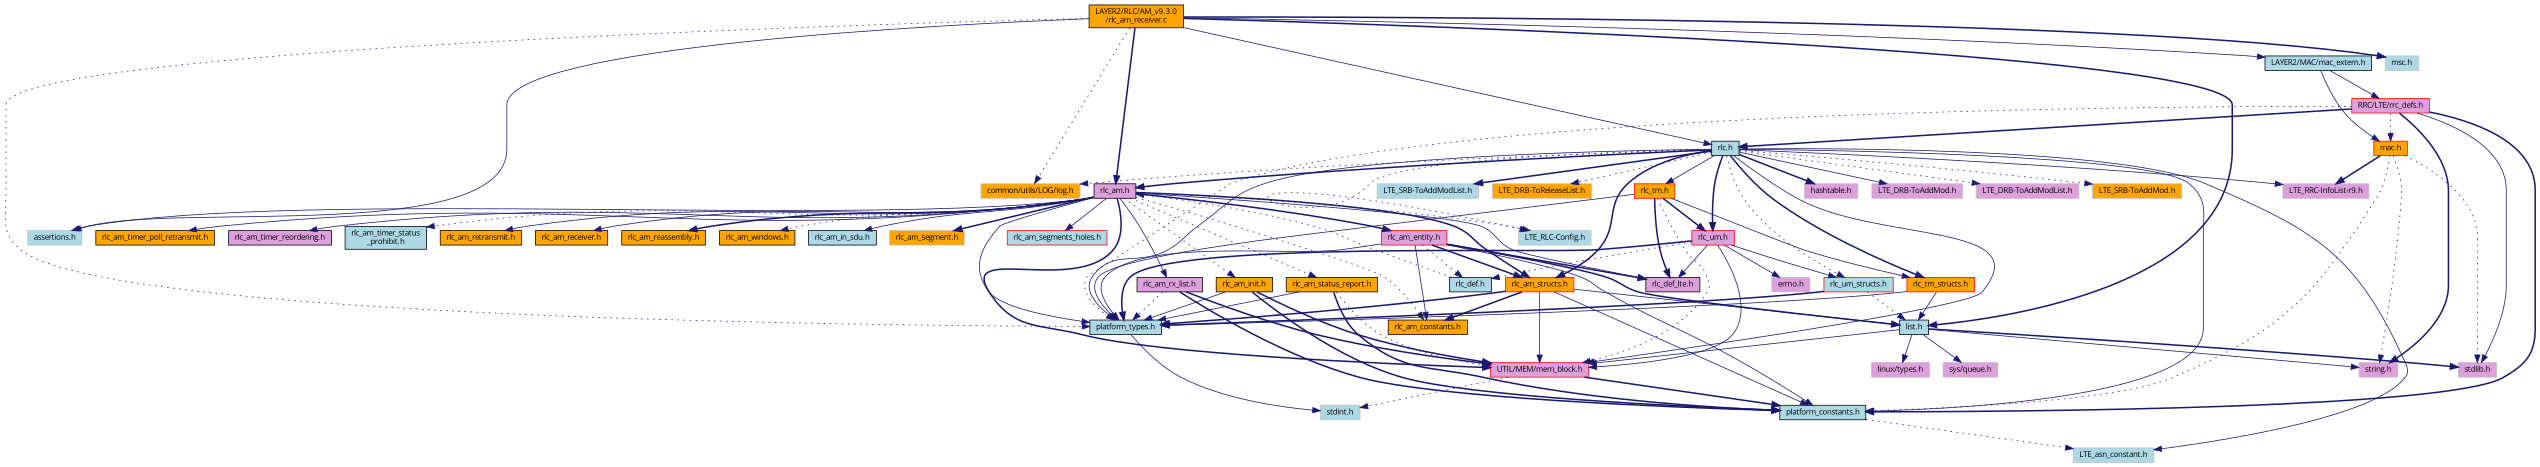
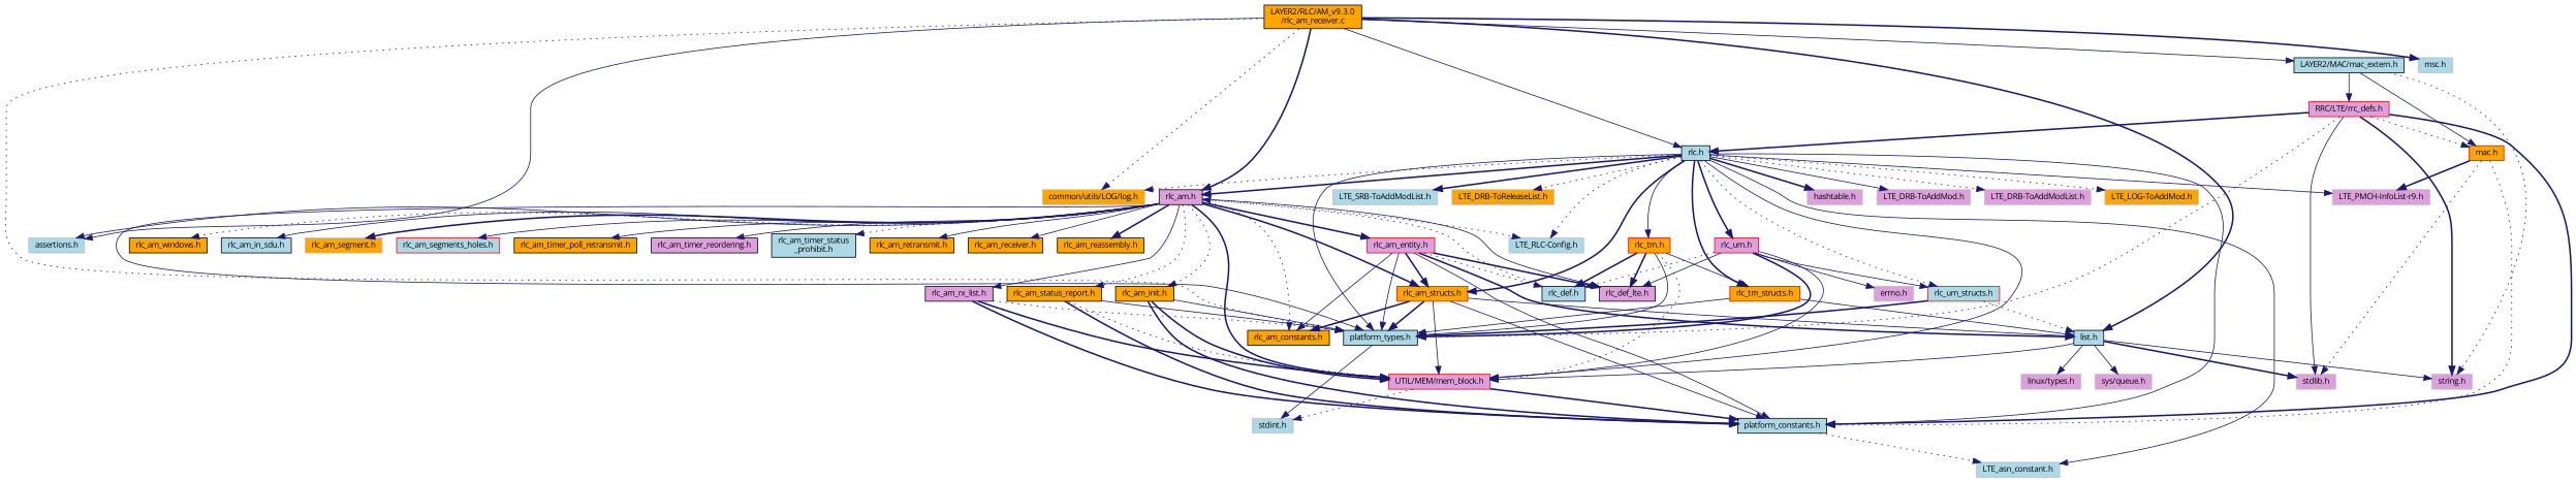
  digraph {
    fontname="Open Sans"
    node [color=black fillcolor=orange fontname="Open Sans" fontsize=10 shape=record style=filled]
    edge [color=midnightblue fontname="Open Sans" fontsize=10 labelfontname=Helvetica labelfontsize=10 style=solid]
    n1 [fontcolor=black height=0.2 label="LAYER2/RLC/AM_v9.3.0\l/rlc_am_receiver.c" width=0.4]
    n2 [fillcolor=lightblue height=0.2 label="platform_types.h" width=0.4]
    n3 [color=grey75 fillcolor=lightblue height=0.2 label="assertions.h" width=0.4]
    n4 [color=grey75 fillcolor=lightblue height=0.2 label="msc.h" width=0.4]
    n5 [fillcolor=lightblue height=0.2 label="rlc.h" width=0.4]
    n6 [fillcolor=plum height=0.2 label="rlc_am.h" width=0.4]
    n7 [fillcolor=lightblue height=0.2 label="list.h" width=0.4]
    n8 [color=grey75 height=0.2 label="common/utils/LOG/log.h" width=0.4]
    n9 [fillcolor=lightblue height=0.2 label="LAYER2/MAC/mac_extern.h" width=0.4]
    n10 [color=grey75 fillcolor=lightblue height=0.2 label="stdint.h" width=0.4]
    n11 [fillcolor=lightblue height=0.2 label="platform_constants.h" width=0.4]
    n12 [color=grey75 fillcolor=lightblue height=0.2 label="LTE_asn_constant.h" width=0.4]
    n13 [color=grey75 fillcolor=plum height=0.2 label="hashtable.h" width=0.4]
    n14 [color=red height=0.2 label="rlc_am_structs.h" width=0.4]
    n15 [color=red fillcolor=plum height=0.2 label="UTIL/MEM/mem_block.h" width=0.4]
    n16 [color=grey75 fillcolor=lightblue height=0.2 label="LTE_RLC-Config.h" width=0.4]
    n17 [color=red fillcolor=plum height=0.2 label="rlc_um.h" width=0.4]
    n18 [color=red fillcolor=lightblue height=0.2 label="rlc_um_structs.h" width=0.4]
    n19 [color=red height=0.2 label="rlc_tm.h" width=0.4]
    n20 [color=red height=0.2 label="rlc_tm_structs.h" width=0.4]
    n21 [color=grey75 fillcolor=plum height=0.2 label="LTE_DRB-ToAddMod.h" width=0.4]
    n22 [color=grey75 fillcolor=plum height=0.2 label="LTE_DRB-ToAddModList.h" width=0.4]
-   n23 [color=grey75 height=0.2 label="LTE_SRB-ToAddMod.h" width=0.4]
+   n23 [color=grey75 height=0.2 label="LTE_LOG-ToAddMod.h" width=0.4]
    n24 [color=grey75 fillcolor=lightblue height=0.2 label="LTE_SRB-ToAddModList.h" width=0.4]
    n25 [color=grey75 height=0.2 label="LTE_DRB-ToReleaseList.h" width=0.4]
-   n26 [color=grey75 fillcolor=plum height=0.2 label="LTE_RRC-InfoList-r9.h" width=0.4]
+   n26 [color=grey75 fillcolor=plum height=0.2 label="LTE_PMCH-InfoList-r9.h" width=0.4]
    n27 [fillcolor=plum height=0.2 label="rlc_def_lte.h" width=0.4]
    n28 [height=0.2 label="rlc_am_constants.h" width=0.4]
    n29 [color=red fillcolor=plum height=0.2 label="rlc_am_entity.h" width=0.4]
    n30 [height=0.2 label="rlc_am_windows.h" width=0.4]
    n31 [fillcolor=lightblue height=0.2 label="rlc_am_in_sdu.h" width=0.4]
    n32 [color=grey75 height=0.2 label="rlc_am_segment.h" width=0.4]
    n33 [color=red fillcolor=lightblue height=0.2 label="rlc_am_segments_holes.h" width=0.4]
    n34 [height=0.2 label="rlc_am_timer_poll_retransmit.h" width=0.4]
    n35 [fillcolor=plum height=0.2 label="rlc_am_timer_reordering.h" width=0.4]
    n36 [fillcolor=lightblue height=0.2 label="rlc_am_timer_status\l_prohibit.h" width=0.4]
    n37 [height=0.2 label="rlc_am_retransmit.h" width=0.4]
    n38 [height=0.2 label="rlc_am_receiver.h" width=0.4]
    n39 [height=0.2 label="rlc_am_status_report.h" width=0.4]
    n40 [fillcolor=plum height=0.2 label="rlc_am_rx_list.h" width=0.4]
    n41 [height=0.2 label="rlc_am_reassembly.h" width=0.4]
    n42 [height=0.2 label="rlc_am_init.h" width=0.4]
    n43 [color=grey75 fillcolor=plum height=0.2 label="linux/types.h" width=0.4]
    n44 [color=grey75 fillcolor=plum height=0.2 label="stdlib.h" width=0.4]
    n45 [color=grey75 fillcolor=plum height=0.2 label="sys/queue.h" width=0.4]
    n46 [color=grey75 fillcolor=plum height=0.2 label="string.h" width=0.4]
    n47 [color=red height=0.2 label="mac.h" width=0.4]
    n48 [color=red fillcolor=plum height=0.2 label="RRC/LTE/rrc_defs.h" width=0.4]
    n49 [fillcolor=lightblue height=0.2 label="rlc_def.h" width=0.4]
    n50 [color=grey75 fillcolor=plum height=0.2 label="errno.h" width=0.4]
    n1 -> n2 [style=dotted]
    n1 -> n3
    n1 -> n4 [style=bold]
    n1 -> n5
    n1 -> n6 [style=bold]
    n1 -> n7 [style=bold]
    n1 -> n8 [style=dotted]
    n1 -> n9
    n2 -> n10
    n5 -> n2
    n5 -> n6 [style=bold]
    n5 -> n8 [style=dotted]
    n5 -> n11
    n5 -> n12
    n5 -> n13 [style=bold]
    n5 -> n14 [style=bold]
    n5 -> n15
    n5 -> n16 [style=dotted]
    n5 -> n17 [style=bold]
    n5 -> n18 [style=dotted]
    n5 -> n19
    n5 -> n20 [style=bold]
    n5 -> n21
    n5 -> n22 [style=dotted]
    n5 -> n23 [style=dotted]
    n5 -> n24 [style=bold]
    n5 -> n25 [style=dotted]
    n5 -> n26
    n6 -> n2
    n6 -> n3
    n6 -> n14 [style=bold]
    n6 -> n15 [style=bold]
    n6 -> n16 [style=dotted]
    n6 -> n27
    n6 -> n28 [style=dotted]
    n6 -> n29 [style=bold]
    n6 -> n30 [style=dotted]
    n6 -> n31
    n6 -> n32 [style=bold]
    n6 -> n33
    n6 -> n34
    n6 -> n35
    n6 -> n36 [style=dotted]
    n6 -> n37
    n6 -> n38
    n6 -> n39 [style=dotted]
    n6 -> n40
    n6 -> n41 [style=bold]
    n6 -> n42 [style=dotted]
    n7 -> n15
    n7 -> n43
    n7 -> n44 [style=bold]
    n7 -> n45
    n7 -> n46
    n9 -> n47
    n9 -> n48
    n11 -> n12 [style=dotted]
    n14 -> n2 [style=bold]
    n14 -> n7
    n14 -> n11
    n14 -> n15
    n14 -> n28 [style=bold]
    n15 -> n10 [style=dotted]
    n15 -> n11 [style=bold]
    n17 -> n2 [style=bold]
    n17 -> n15
    n17 -> n18
    n17 -> n27
    n17 -> n49 [style=dotted]
    n17 -> n50
    n18 -> n2 [style=bold]
    n18 -> n7 [style=dotted]
    n19 -> n2
    n19 -> n15 [style=dotted]
    n19 -> n20
    n19 -> n27 [style=bold]
-   n19 -> n17 [style=bold]
+   n19 -> n49 [style=bold]
    n20 -> n2
    n20 -> n7
    n29 -> n2
    n29 -> n7 [style=bold]
    n29 -> n11
    n29 -> n14 [style=bold]
    n29 -> n27 [style=bold]
    n29 -> n28
    n29 -> n49 [style=dotted]
    n39 -> n2
    n39 -> n11 [style=bold]
    n39 -> n15 [style=dotted]
    n40 -> n2 [style=dotted]
    n40 -> n11 [style=bold]
    n40 -> n15 [style=bold]
    n42 -> n2
    n42 -> n11 [style=bold]
    n42 -> n15 [style=bold]
    n47 -> n11 [style=dotted]
    n47 -> n26 [style=bold]
    n47 -> n44 [style=dotted]
-   n47 -> n46 [style=dotted]
+   n9 -> n46 [style=dotted]
    n48 -> n2 [style=dotted]
    n48 -> n5 [style=bold]
    n48 -> n11 [style=bold]
    n48 -> n44
    n48 -> n46 [style=bold]
    n48 -> n47 [style=dotted]
    n49 -> n6 [style=dotted]
  }
